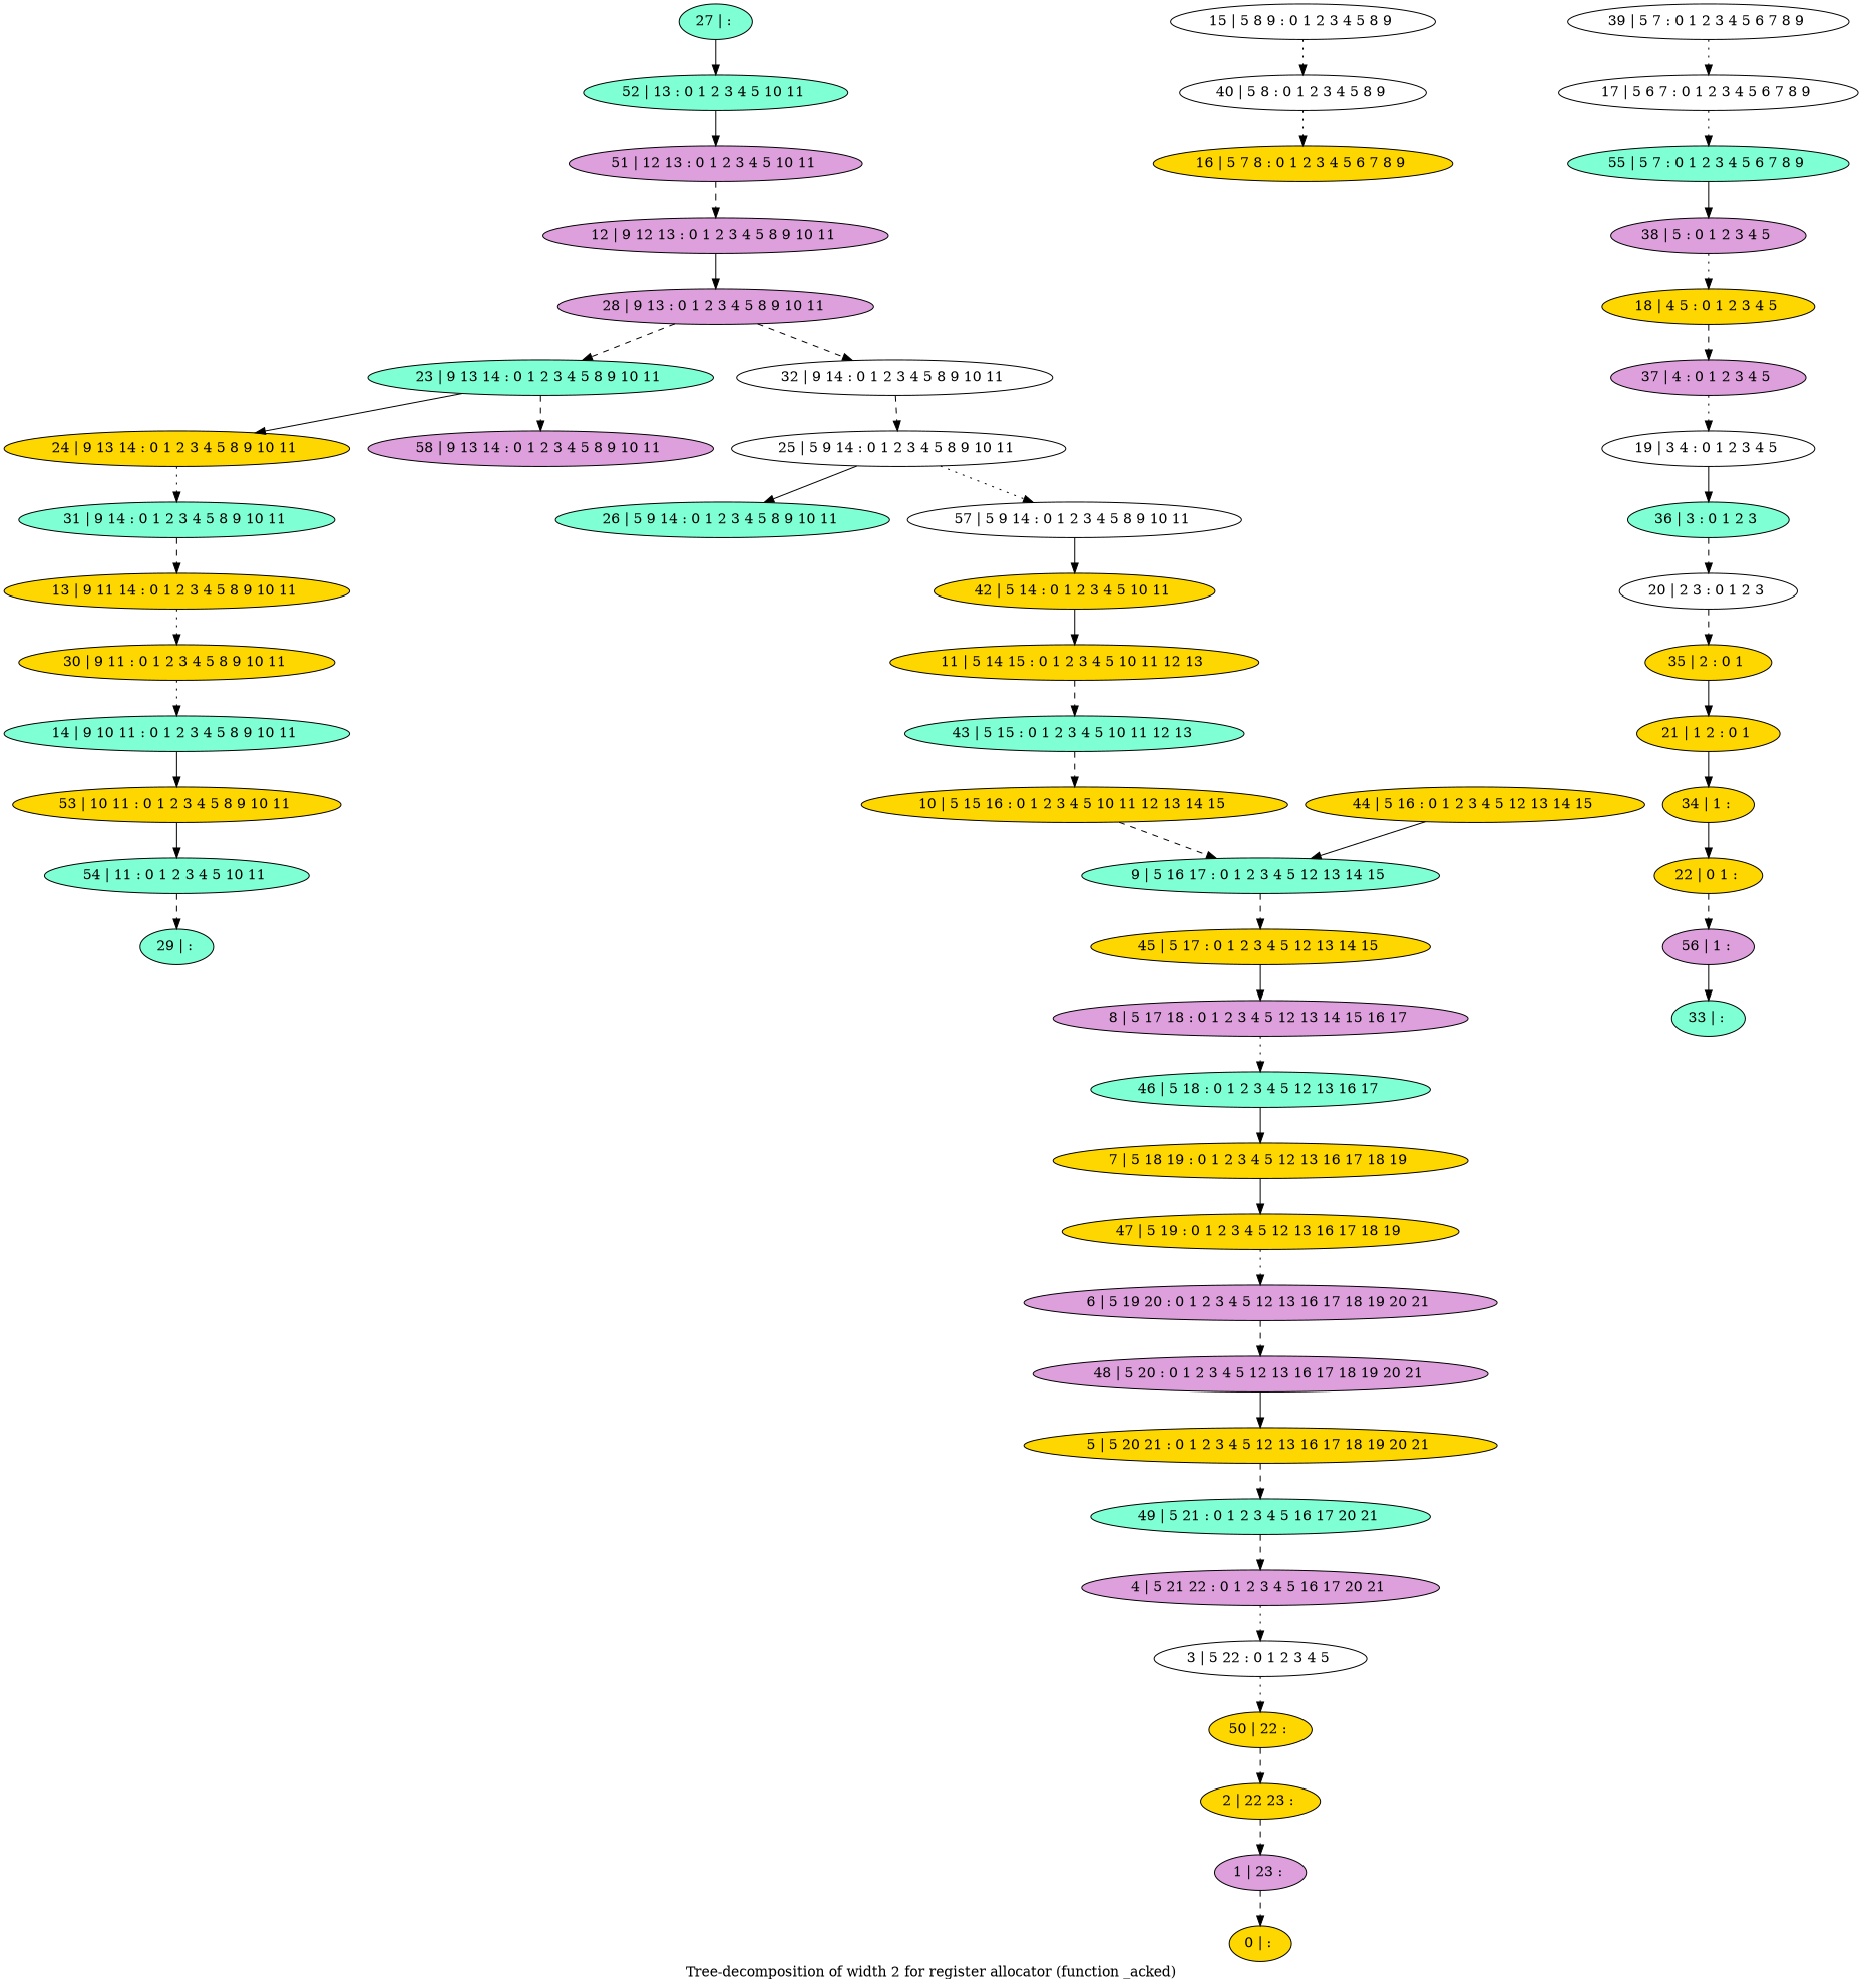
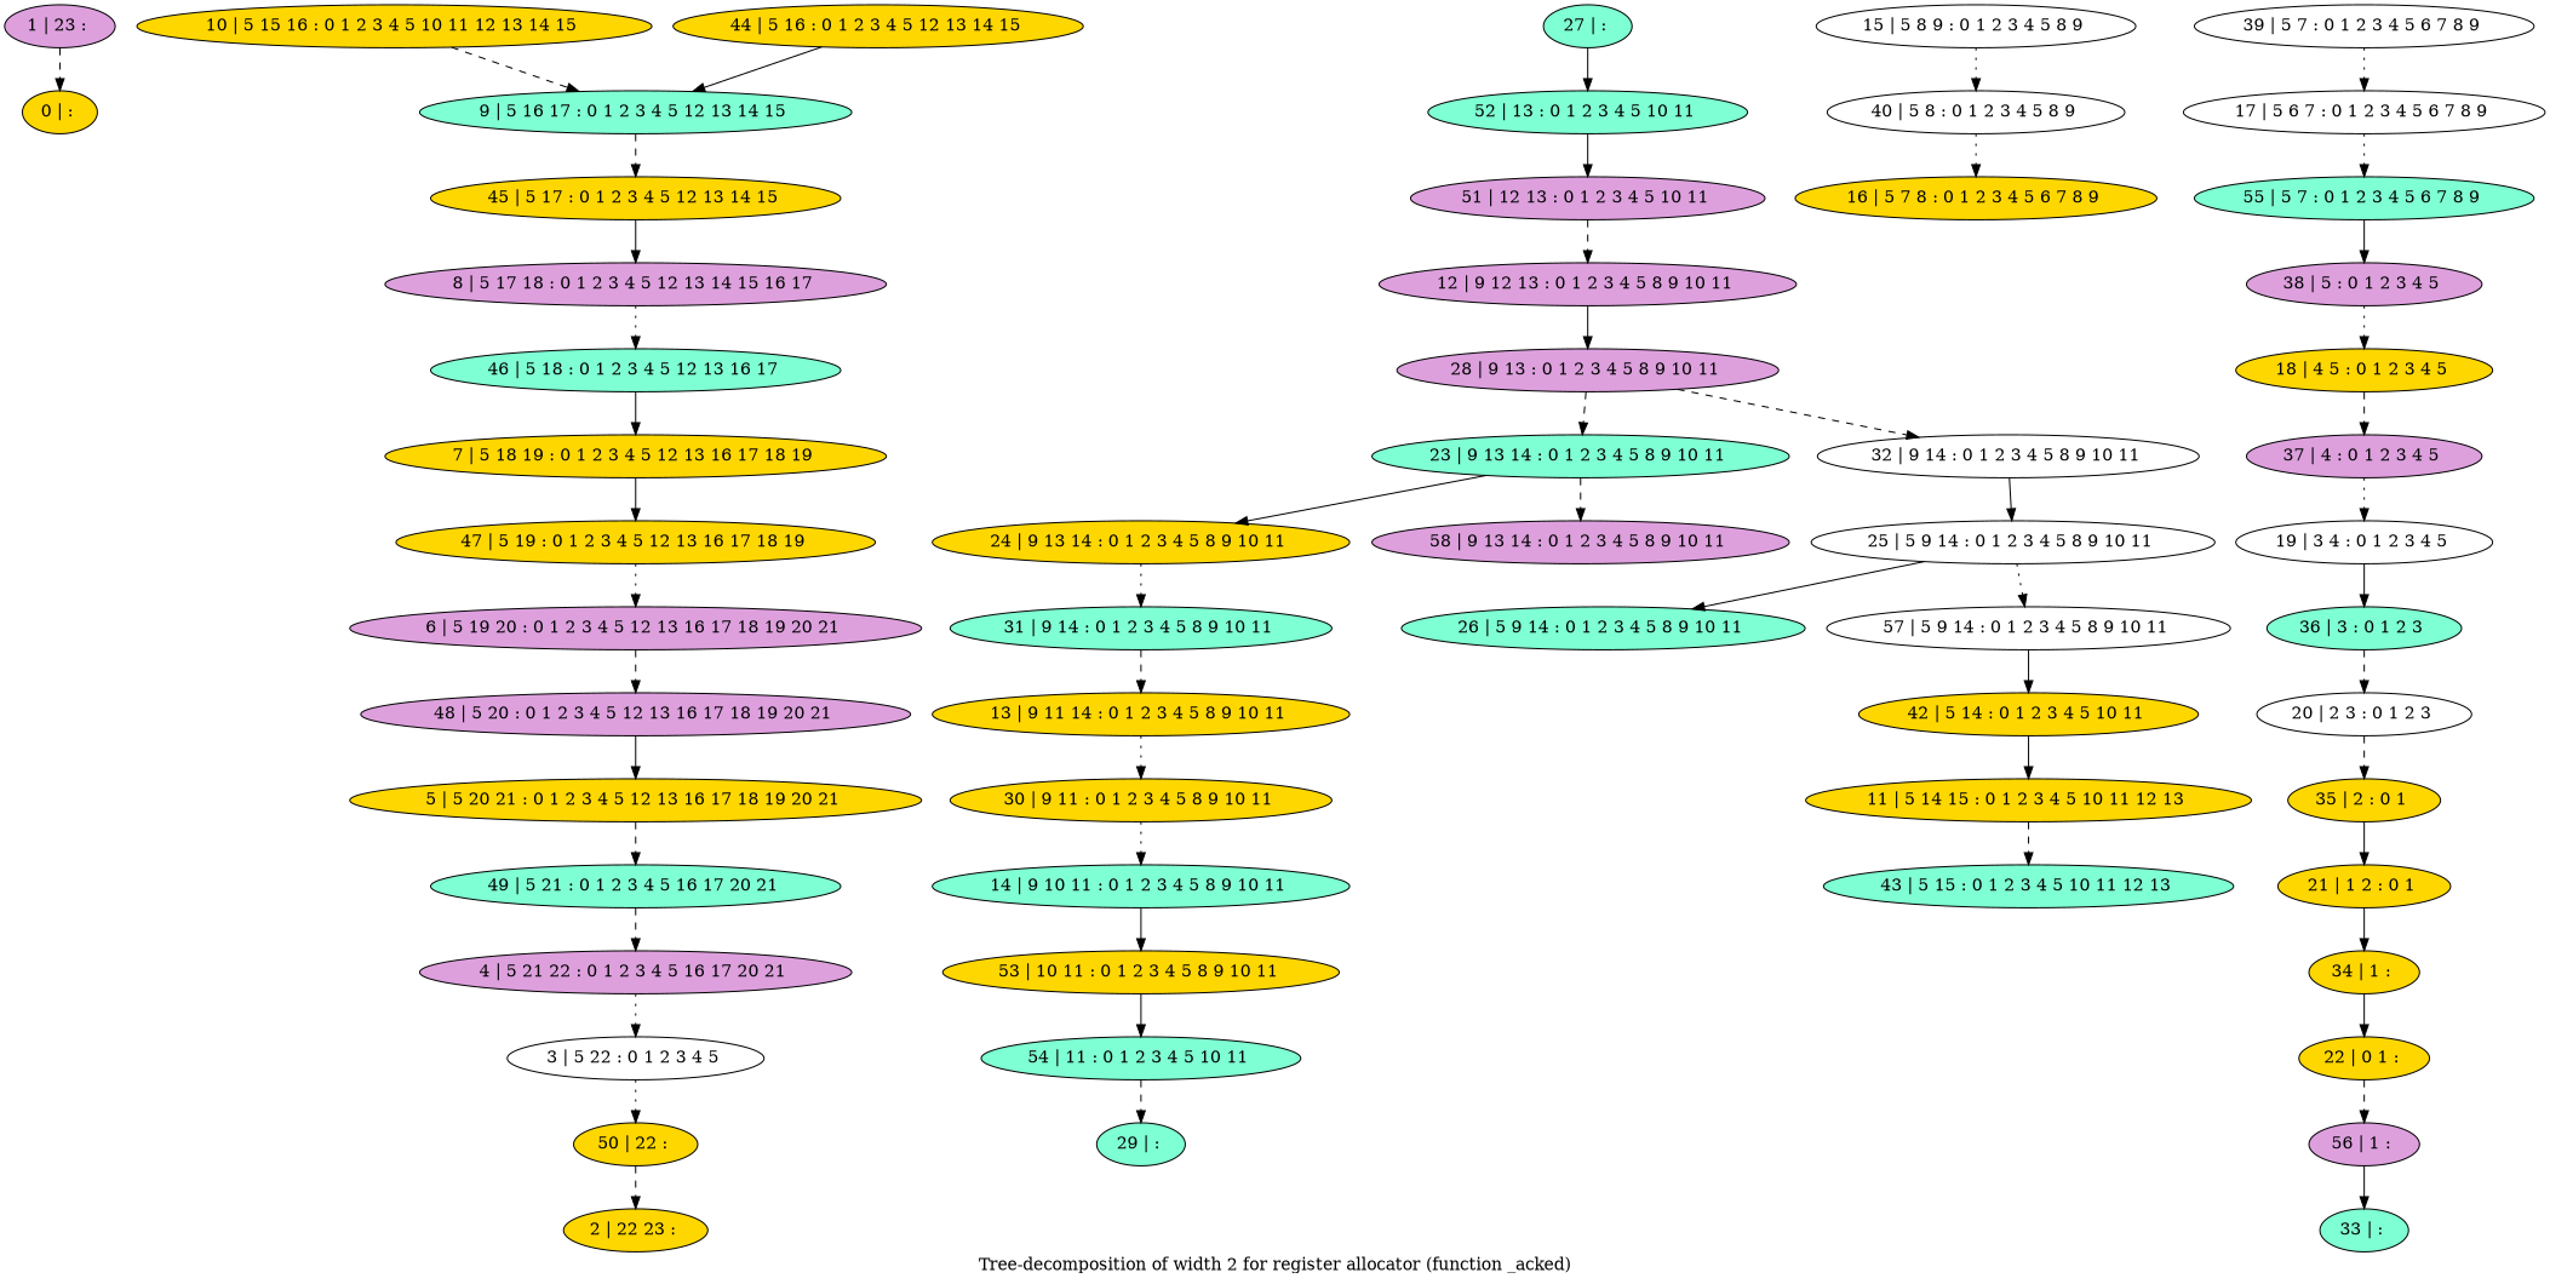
  digraph {
    label="Tree-decomposition of width 2 for register allocator (function _acked)"
    node [fillcolor=gold style=filled]
    edge [style=dashed]
    n1 [label="0 | : "]
    n2 [fillcolor=plum label="1 | 23 : "]
    n3 [label="2 | 22 23 : "]
    n4 [fillcolor=white label="3 | 5 22 : 0 1 2 3 4 5 "]
    n5 [label="50 | 22 : "]
    n6 [fillcolor=plum label="4 | 5 21 22 : 0 1 2 3 4 5 16 17 20 21 "]
    n7 [label="5 | 5 20 21 : 0 1 2 3 4 5 12 13 16 17 18 19 20 21 "]
    n8 [fillcolor=aquamarine label="49 | 5 21 : 0 1 2 3 4 5 16 17 20 21 "]
    n9 [fillcolor=plum label="6 | 5 19 20 : 0 1 2 3 4 5 12 13 16 17 18 19 20 21 "]
    n10 [fillcolor=plum label="48 | 5 20 : 0 1 2 3 4 5 12 13 16 17 18 19 20 21 "]
    n11 [label="7 | 5 18 19 : 0 1 2 3 4 5 12 13 16 17 18 19 "]
    n12 [label="47 | 5 19 : 0 1 2 3 4 5 12 13 16 17 18 19 "]
    n13 [fillcolor=plum label="8 | 5 17 18 : 0 1 2 3 4 5 12 13 14 15 16 17 "]
    n14 [fillcolor=aquamarine label="46 | 5 18 : 0 1 2 3 4 5 12 13 16 17 "]
    n15 [fillcolor=aquamarine label="9 | 5 16 17 : 0 1 2 3 4 5 12 13 14 15 "]
    n16 [label="45 | 5 17 : 0 1 2 3 4 5 12 13 14 15 "]
    n17 [label="10 | 5 15 16 : 0 1 2 3 4 5 10 11 12 13 14 15 "]
    n18 [label="44 | 5 16 : 0 1 2 3 4 5 12 13 14 15 "]
    n19 [label="11 | 5 14 15 : 0 1 2 3 4 5 10 11 12 13 "]
    n20 [fillcolor=aquamarine label="43 | 5 15 : 0 1 2 3 4 5 10 11 12 13 "]
    n21 [fillcolor=plum label="12 | 9 12 13 : 0 1 2 3 4 5 8 9 10 11 "]
    n22 [fillcolor=plum label="28 | 9 13 : 0 1 2 3 4 5 8 9 10 11 "]
    n23 [fillcolor=aquamarine label="23 | 9 13 14 : 0 1 2 3 4 5 8 9 10 11 "]
    n24 [fillcolor=white label="32 | 9 14 : 0 1 2 3 4 5 8 9 10 11 "]
    n25 [label="13 | 9 11 14 : 0 1 2 3 4 5 8 9 10 11 "]
    n26 [label="30 | 9 11 : 0 1 2 3 4 5 8 9 10 11 "]
    n27 [fillcolor=aquamarine label="14 | 9 10 11 : 0 1 2 3 4 5 8 9 10 11 "]
    n28 [label="53 | 10 11 : 0 1 2 3 4 5 8 9 10 11 "]
    n29 [fillcolor=aquamarine label="54 | 11 : 0 1 2 3 4 5 10 11 "]
    n30 [fillcolor=white label="15 | 5 8 9 : 0 1 2 3 4 5 8 9 "]
    n31 [fillcolor=white label="40 | 5 8 : 0 1 2 3 4 5 8 9 "]
    n32 [label="16 | 5 7 8 : 0 1 2 3 4 5 6 7 8 9 "]
    n33 [fillcolor=white label="39 | 5 7 : 0 1 2 3 4 5 6 7 8 9 "]
    n34 [fillcolor=white label="17 | 5 6 7 : 0 1 2 3 4 5 6 7 8 9 "]
    n35 [fillcolor=aquamarine label="55 | 5 7 : 0 1 2 3 4 5 6 7 8 9 "]
    n36 [fillcolor=plum label="38 | 5 : 0 1 2 3 4 5 "]
    n37 [label="18 | 4 5 : 0 1 2 3 4 5 "]
    n38 [fillcolor=plum label="37 | 4 : 0 1 2 3 4 5 "]
    n39 [fillcolor=white label="19 | 3 4 : 0 1 2 3 4 5 "]
    n40 [fillcolor=aquamarine label="36 | 3 : 0 1 2 3 "]
    n41 [fillcolor=white label="20 | 2 3 : 0 1 2 3 "]
    n42 [label="35 | 2 : 0 1 "]
    n43 [label="21 | 1 2 : 0 1 "]
    n44 [label="34 | 1 : "]
    n45 [label="22 | 0 1 : "]
    n46 [fillcolor=plum label="56 | 1 : "]
    n47 [fillcolor=aquamarine label="33 | : "]
    n48 [label="24 | 9 13 14 : 0 1 2 3 4 5 8 9 10 11 "]
    n49 [fillcolor=plum label="58 | 9 13 14 : 0 1 2 3 4 5 8 9 10 11 "]
    n50 [fillcolor=aquamarine label="31 | 9 14 : 0 1 2 3 4 5 8 9 10 11 "]
    n51 [fillcolor=white label="25 | 5 9 14 : 0 1 2 3 4 5 8 9 10 11 "]
    n52 [fillcolor=aquamarine label="26 | 5 9 14 : 0 1 2 3 4 5 8 9 10 11 "]
    n53 [fillcolor=white label="57 | 5 9 14 : 0 1 2 3 4 5 8 9 10 11 "]
    n54 [label="42 | 5 14 : 0 1 2 3 4 5 10 11 "]
    n55 [fillcolor=aquamarine label="27 | : "]
    n56 [fillcolor=aquamarine label="52 | 13 : 0 1 2 3 4 5 10 11 "]
    n57 [fillcolor=plum label="51 | 12 13 : 0 1 2 3 4 5 10 11 "]
    n58 [fillcolor=aquamarine label="29 | : "]
    n2 -> n1
-   n3 -> n2
    n4 -> n5 [style=dotted]
    n5 -> n3
    n6 -> n4 [style=dotted]
    n7 -> n8
    n8 -> n6
    n9 -> n10
    n10 -> n7 [style=solid]
    n11 -> n12 [style=solid]
    n12 -> n9 [style=dotted]
    n13 -> n14 [style=dotted]
    n14 -> n11 [style=solid]
    n15 -> n16
    n16 -> n13 [style=solid]
    n17 -> n15
    n18 -> n15 [style=solid]
    n19 -> n20
-   n20 -> n17
    n21 -> n22 [style=solid]
    n22 -> n23
    n22 -> n24
    n23 -> n48 [style=solid]
    n23 -> n49
-   n24 -> n51
+   n24 -> n51 [style=solid]
    n25 -> n26 [style=dotted]
    n26 -> n27 [style=dotted]
    n27 -> n28 [style=solid]
    n28 -> n29 [style=solid]
    n29 -> n58
    n30 -> n31 [style=dotted]
    n31 -> n32 [style=dotted]
    n33 -> n34 [style=dotted]
    n34 -> n35 [style=dotted]
    n35 -> n36 [style=solid]
    n36 -> n37 [style=dotted]
    n37 -> n38
    n38 -> n39 [style=dotted]
    n39 -> n40 [style=solid]
    n40 -> n41
    n41 -> n42
    n42 -> n43 [style=solid]
    n43 -> n44 [style=solid]
    n44 -> n45 [style=solid]
    n45 -> n46
    n46 -> n47 [style=solid]
    n48 -> n50 [style=dotted]
    n50 -> n25
    n51 -> n52 [style=solid]
    n51 -> n53 [style=dotted]
    n53 -> n54 [style=solid]
    n54 -> n19 [style=solid]
    n55 -> n56 [style=solid]
    n56 -> n57 [style=solid]
    n57 -> n21
  }
